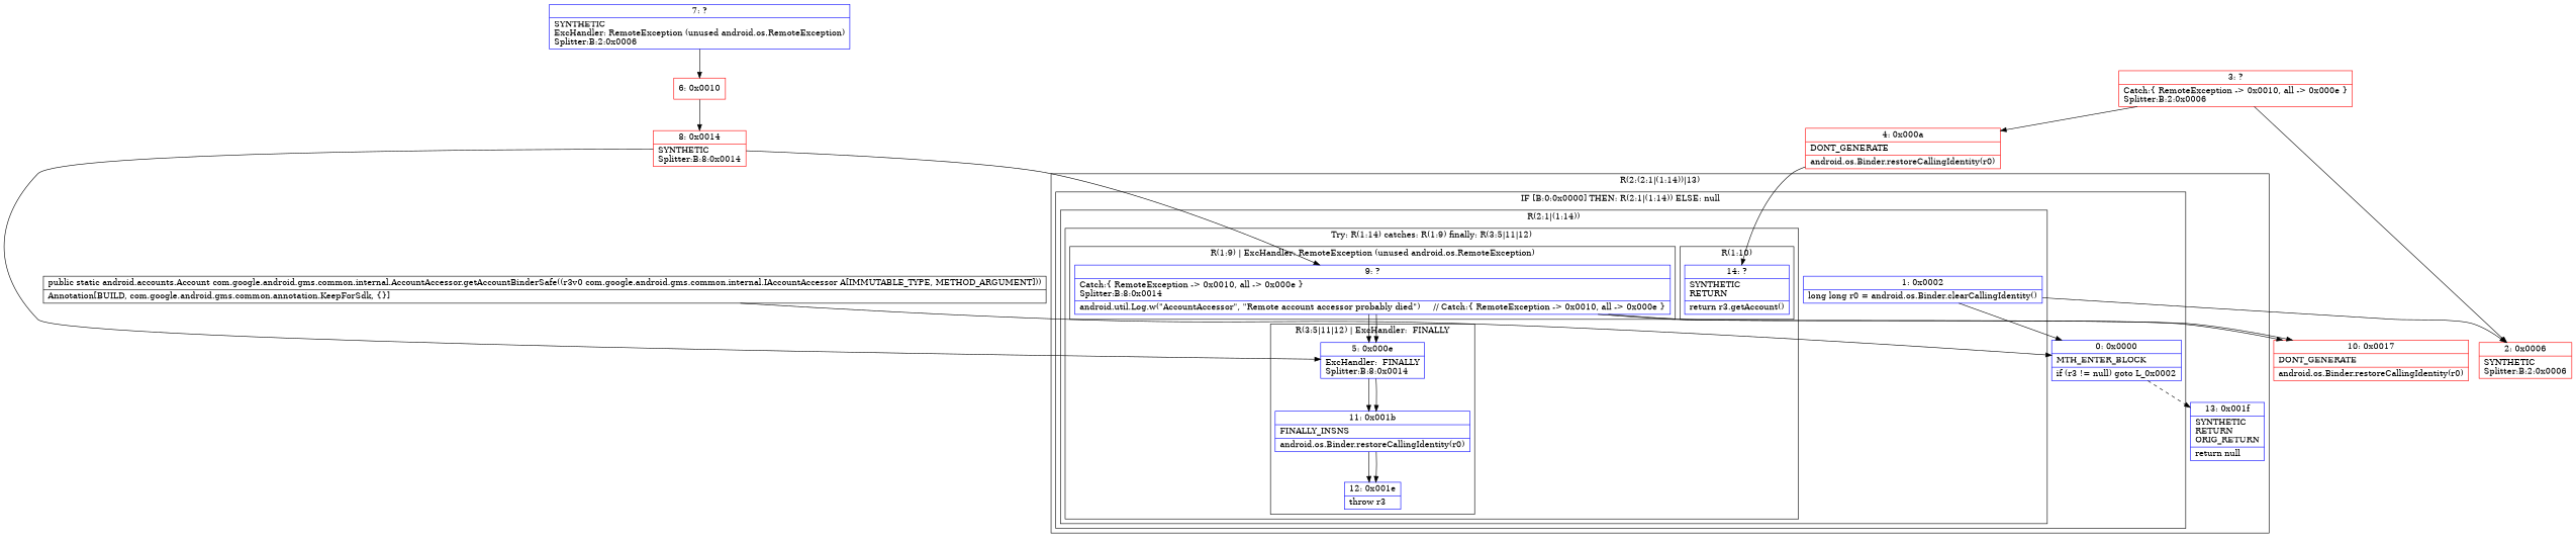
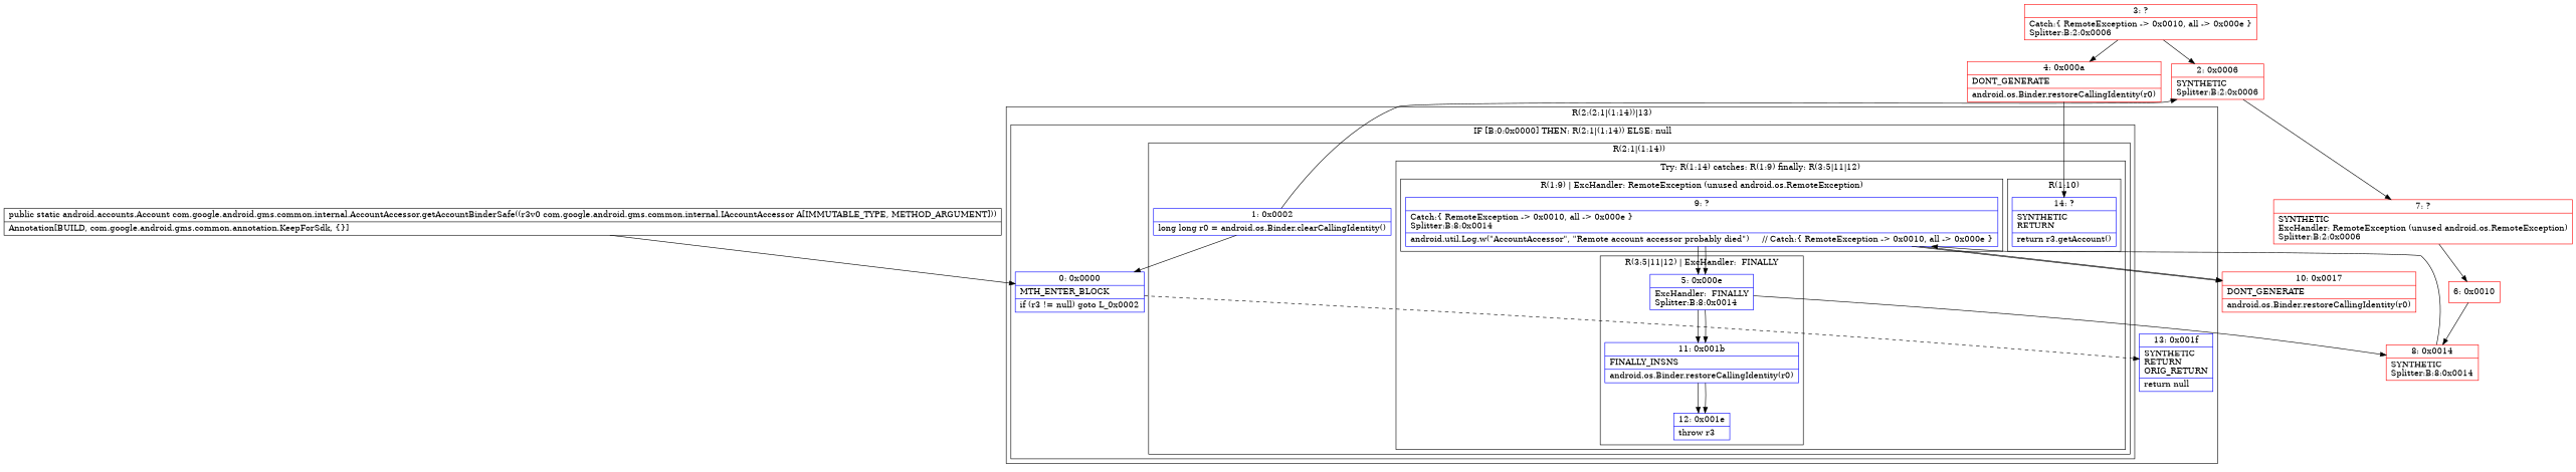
  digraph {
    node [color=blue shape=record]
    n1 [label="{14\:\ ?|SYNTHETIC\lRETURN\l|return r3.getAccount()\l}"]
    n2 [label="{9\:\ ?|Catch:\{ RemoteException \-\> 0x0010, all \-\> 0x000e \}\lSplitter:B:8:0x0014\l|android.util.Log.w(\"AccountAccessor\", \"Remote account accessor probably died\")     \/\/ Catch:\{ RemoteException \-\> 0x0010, all \-\> 0x000e \}\l}"]
    n3 [label="{5\:\ 0x000e|ExcHandler:  FINALLY\lSplitter:B:8:0x0014\l}"]
    n4 [label="{11\:\ 0x001b|FINALLY_INSNS\l|android.os.Binder.restoreCallingIdentity(r0)\l}"]
    n5 [label="{12\:\ 0x001e|throw r3\l}"]
    n6 [label="{1\:\ 0x0002|long long r0 = android.os.Binder.clearCallingIdentity()\l}"]
    n7 [label="{0\:\ 0x0000|MTH_ENTER_BLOCK\l|if (r3 != null) goto L_0x0002\l}"]
    n8 [label="{13\:\ 0x001f|SYNTHETIC\lRETURN\lORIG_RETURN\l|return null\l}"]
    n9 [color=red label="{10\:\ 0x0017|DONT_GENERATE\l|android.os.Binder.restoreCallingIdentity(r0)\l}"]
    n10 [color=red label="{2\:\ 0x0006|SYNTHETIC\lSplitter:B:2:0x0006\l}"]
-   n11 [label="{7\:\ ?|SYNTHETIC\lExcHandler: RemoteException (unused android.os.RemoteException)\lSplitter:B:2:0x0006\l}"]
+   n11 [color=red label="{7\:\ ?|SYNTHETIC\lExcHandler: RemoteException (unused android.os.RemoteException)\lSplitter:B:2:0x0006\l}"]
    n12 [color=red label="{3\:\ ?|Catch:\{ RemoteException \-\> 0x0010, all \-\> 0x000e \}\lSplitter:B:2:0x0006\l}"]
    n13 [color=red label="{4\:\ 0x000a|DONT_GENERATE\l|android.os.Binder.restoreCallingIdentity(r0)\l}"]
    n14 [color=red label="{6\:\ 0x0010}"]
    n15 [color=red label="{8\:\ 0x0014|SYNTHETIC\lSplitter:B:8:0x0014\l}"]
    n16 [label="{public static android.accounts.Account com.google.android.gms.common.internal.AccountAccessor.getAccountBinderSafe((r3v0 com.google.android.gms.common.internal.IAccountAccessor A[IMMUTABLE_TYPE, METHOD_ARGUMENT]))  | Annotation[BUILD, com.google.android.gms.common.annotation.KeepForSdk, \{\}]\l}" color=""]
    subgraph cluster_1 {
      label="R(2:(2:1|(1:14))|13)"
      n8
      subgraph cluster_2 {
        label="IF [B:0:0x0000] THEN: R(2:1|(1:14)) ELSE: null"
        n7
        subgraph cluster_3 {
          label="R(2:1|(1:14))"
          n6
          subgraph cluster_4 {
            label="Try: R(1:14) catches: R(1:9) finally: R(3:5|11|12)"
            subgraph cluster_5 {
              label="R(1:10)"
              n1
            }
            subgraph cluster_6 {
              label="R(1:9) | ExcHandler: RemoteException (unused android.os.RemoteException)\l"
              n2
            }
            subgraph cluster_7 {
              label="R(3:5|11|12) | ExcHandler:  FINALLY\l"
              n3
              n4
              n5
            }
          }
        }
      }
    }
    subgraph cluster_8 {
      label="R(1:9) | ExcHandler: RemoteException (unused android.os.RemoteException)\l"
    }
    subgraph cluster_9 {
      label="R(3:5|11|12) | ExcHandler:  FINALLY\l"
    }
    n2 -> n3
    n2 -> n3
    n2 -> n9
    n2 -> n9
    n3 -> n4
    n3 -> n4
    n4 -> n5
    n4 -> n5
    n6 -> n7
    n6 -> n10
    n7 -> n8 [style=dashed]
+   n10 -> n11
    n11 -> n14
    n12 -> n10
    n12 -> n13
    n13 -> n1
    n14 -> n15
    n15 -> n2
-   n15 -> n3
+   n3 -> n15
    n16 -> n7
  }
